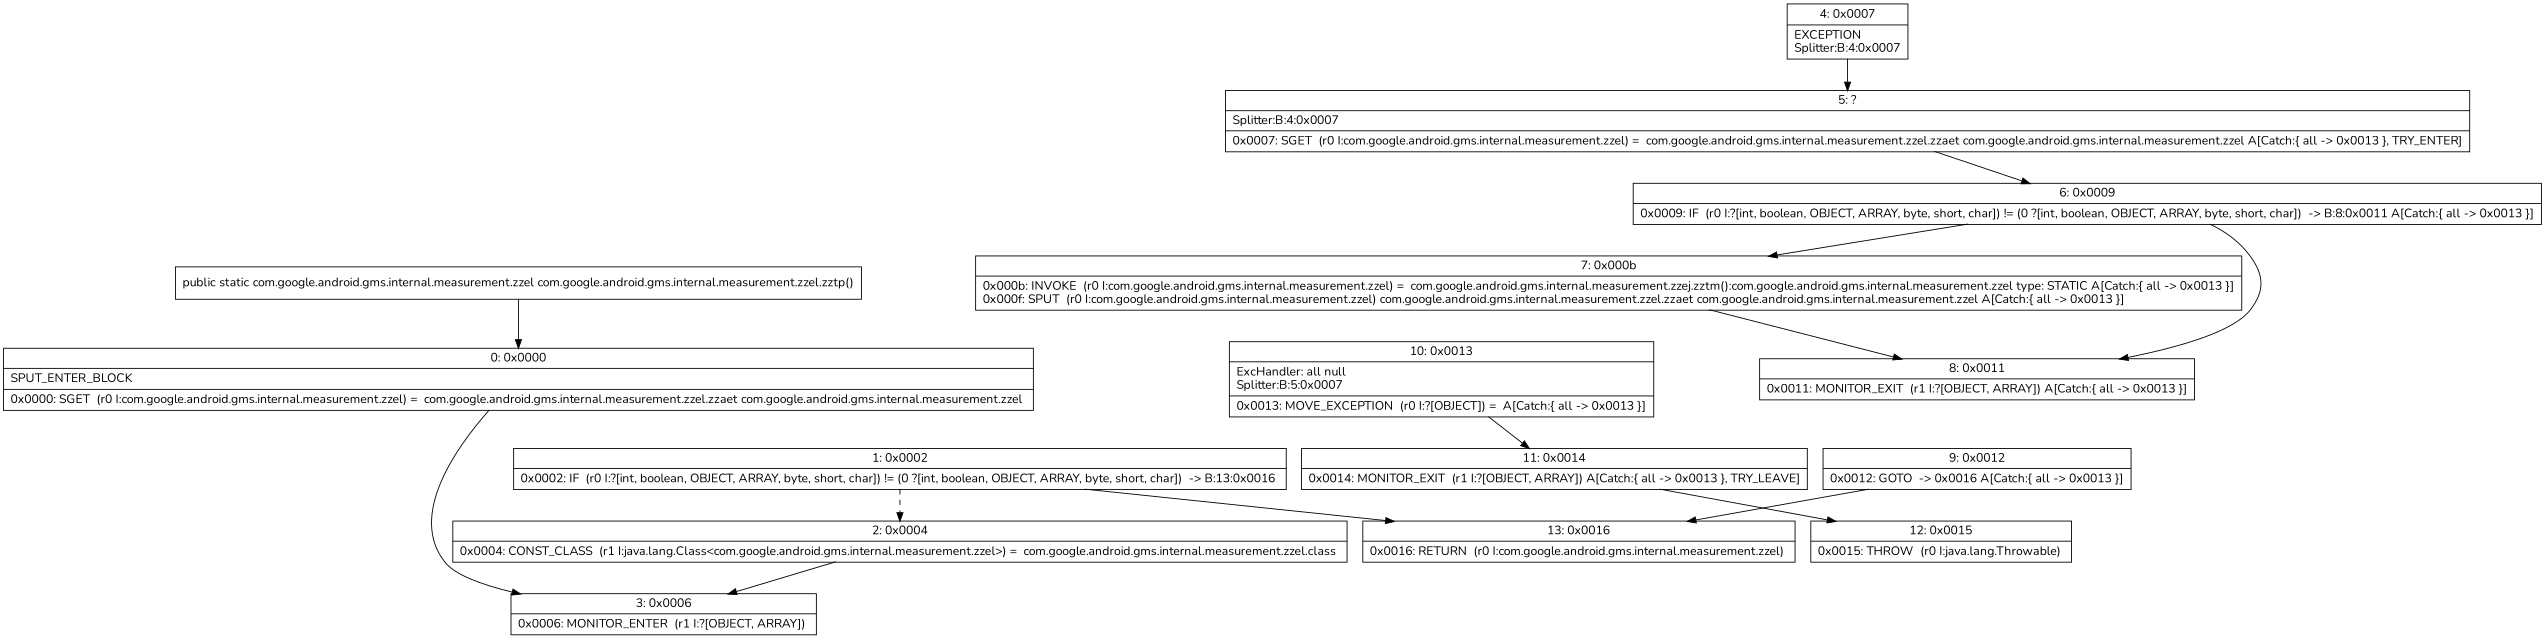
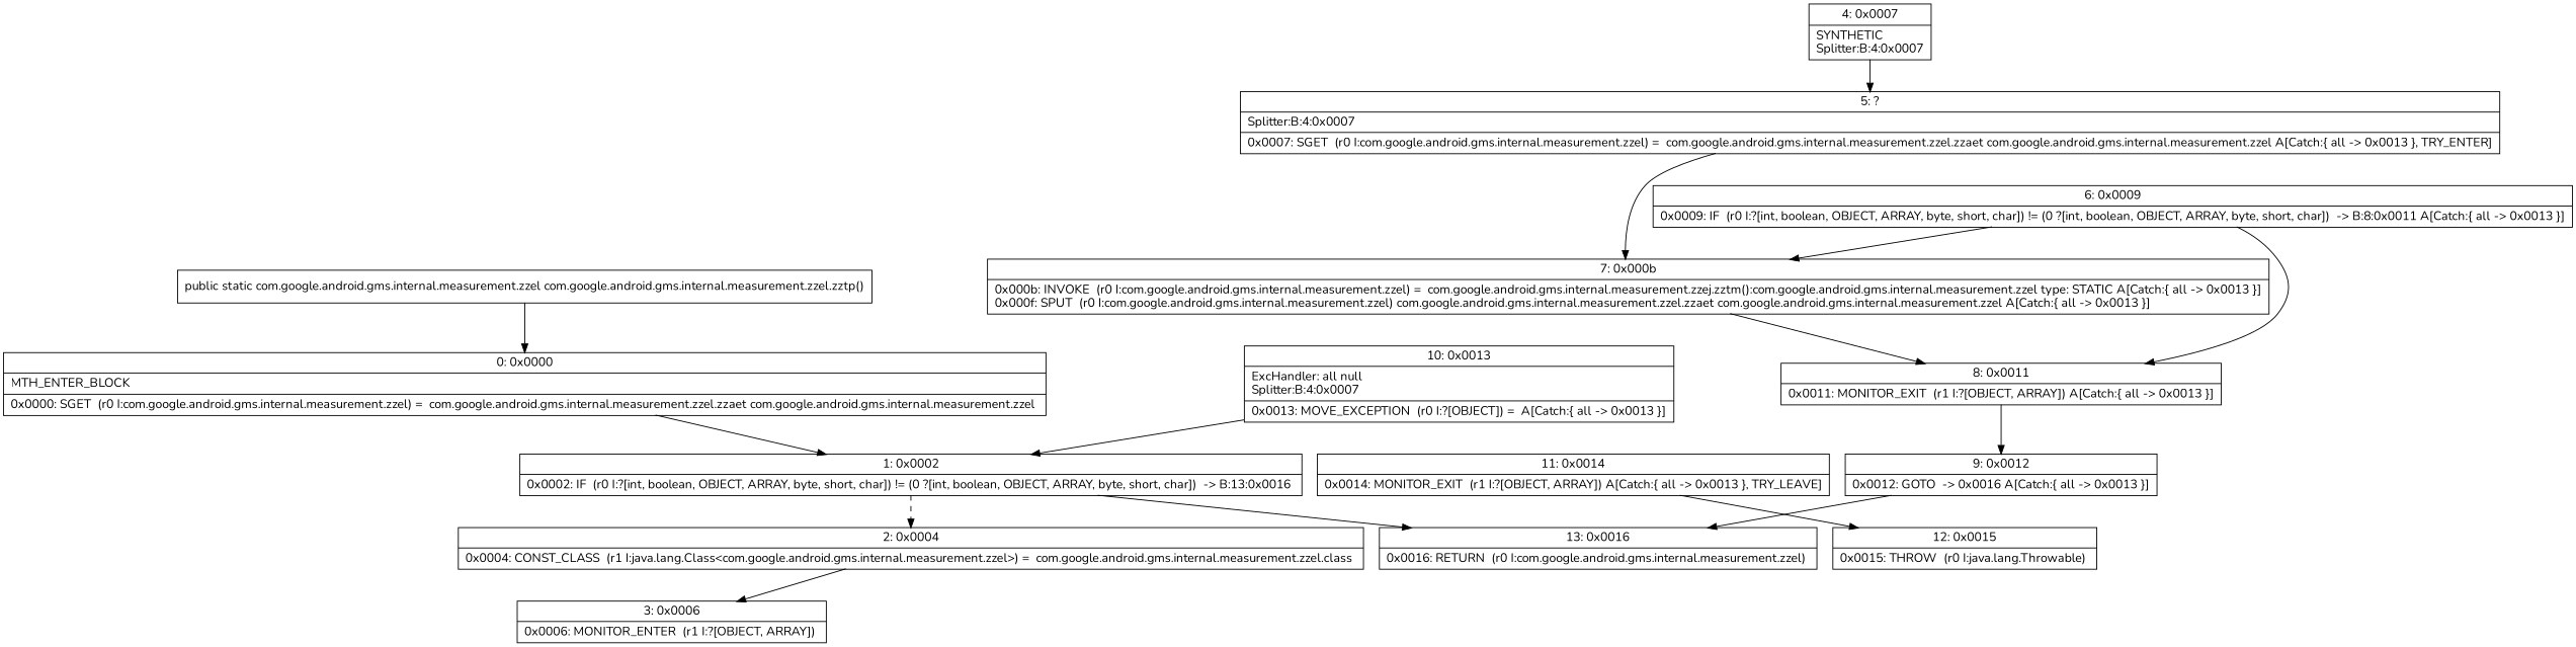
  digraph {
    fontname=Nunito
    node [fontname=Nunito shape=record]
    edge [fontname=Nunito]
-   n1 [label="{0\:\ 0x0000|SPUT_ENTER_BLOCK\l|0x0000: SGET  (r0 I:com.google.android.gms.internal.measurement.zzel) =  com.google.android.gms.internal.measurement.zzel.zzaet com.google.android.gms.internal.measurement.zzel \l}"]
+   n1 [label="{0\:\ 0x0000|MTH_ENTER_BLOCK\l|0x0000: SGET  (r0 I:com.google.android.gms.internal.measurement.zzel) =  com.google.android.gms.internal.measurement.zzel.zzaet com.google.android.gms.internal.measurement.zzel \l}"]
    n2 [label="{1\:\ 0x0002|0x0002: IF  (r0 I:?[int, boolean, OBJECT, ARRAY, byte, short, char]) != (0 ?[int, boolean, OBJECT, ARRAY, byte, short, char])  \-\> B:13:0x0016 \l}"]
    n3 [label="{2\:\ 0x0004|0x0004: CONST_CLASS  (r1 I:java.lang.Class\<com.google.android.gms.internal.measurement.zzel\>) =  com.google.android.gms.internal.measurement.zzel.class \l}"]
    n4 [label="{13\:\ 0x0016|0x0016: RETURN  (r0 I:com.google.android.gms.internal.measurement.zzel) \l}"]
    n5 [label="{3\:\ 0x0006|0x0006: MONITOR_ENTER  (r1 I:?[OBJECT, ARRAY]) \l}"]
-   n6 [label="{4\:\ 0x0007|EXCEPTION\lSplitter:B:4:0x0007\l}"]
+   n6 [label="{4\:\ 0x0007|SYNTHETIC\lSplitter:B:4:0x0007\l}"]
    n7 [label="{5\:\ ?|Splitter:B:4:0x0007\l|0x0007: SGET  (r0 I:com.google.android.gms.internal.measurement.zzel) =  com.google.android.gms.internal.measurement.zzel.zzaet com.google.android.gms.internal.measurement.zzel A[Catch:\{ all \-\> 0x0013 \}, TRY_ENTER]\l}"]
    n8 [label="{6\:\ 0x0009|0x0009: IF  (r0 I:?[int, boolean, OBJECT, ARRAY, byte, short, char]) != (0 ?[int, boolean, OBJECT, ARRAY, byte, short, char])  \-\> B:8:0x0011 A[Catch:\{ all \-\> 0x0013 \}]\l}"]
-   n9 [label="{10\:\ 0x0013|ExcHandler: all null\lSplitter:B:5:0x0007\l|0x0013: MOVE_EXCEPTION  (r0 I:?[OBJECT]) =  A[Catch:\{ all \-\> 0x0013 \}]\l}"]
+   n9 [label="{10\:\ 0x0013|ExcHandler: all null\lSplitter:B:4:0x0007\l|0x0013: MOVE_EXCEPTION  (r0 I:?[OBJECT]) =  A[Catch:\{ all \-\> 0x0013 \}]\l}"]
    n10 [label="{11\:\ 0x0014|0x0014: MONITOR_EXIT  (r1 I:?[OBJECT, ARRAY]) A[Catch:\{ all \-\> 0x0013 \}, TRY_LEAVE]\l}"]
    n11 [label="{7\:\ 0x000b|0x000b: INVOKE  (r0 I:com.google.android.gms.internal.measurement.zzel) =  com.google.android.gms.internal.measurement.zzej.zztm():com.google.android.gms.internal.measurement.zzel type: STATIC A[Catch:\{ all \-\> 0x0013 \}]\l0x000f: SPUT  (r0 I:com.google.android.gms.internal.measurement.zzel) com.google.android.gms.internal.measurement.zzel.zzaet com.google.android.gms.internal.measurement.zzel A[Catch:\{ all \-\> 0x0013 \}]\l}"]
    n12 [label="{8\:\ 0x0011|0x0011: MONITOR_EXIT  (r1 I:?[OBJECT, ARRAY]) A[Catch:\{ all \-\> 0x0013 \}]\l}"]
    n13 [label="{9\:\ 0x0012|0x0012: GOTO  \-\> 0x0016 A[Catch:\{ all \-\> 0x0013 \}]\l}"]
    n14 [label="{12\:\ 0x0015|0x0015: THROW  (r0 I:java.lang.Throwable) \l}"]
    n15 [label="{public static com.google.android.gms.internal.measurement.zzel com.google.android.gms.internal.measurement.zzel.zztp() }"]
-   n1 -> n5
+   n1 -> n2
    n2 -> n3 [style=dashed]
    n2 -> n4
    n3 -> n5
    n6 -> n7
-   n7 -> n8
+   n7 -> n11
    n8 -> n11 [style=solid]
    n8 -> n12
-   n9 -> n10
+   n9 -> n2
    n10 -> n14
    n11 -> n12
+   n12 -> n13
    n13 -> n4
    n15 -> n1
  }
